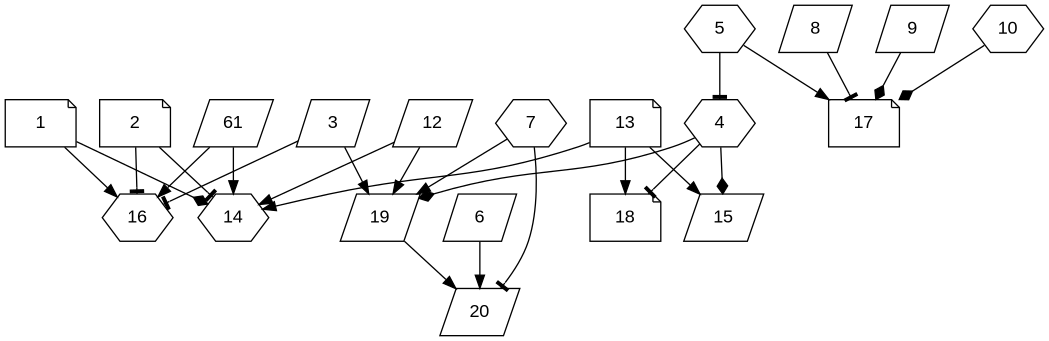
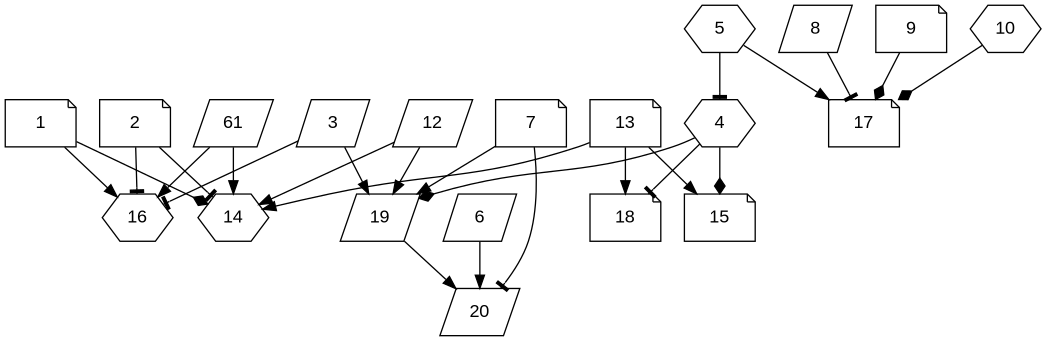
  digraph {
    fontname="Liberation Sans"
    node [alpha=0.15 fontname="Liberation Sans" shape=note]
    edge [arrowhead=normal fontname="Liberation Sans"]
    1 [expect_size=5721088]
    14 [alpha=0.08 expect_size=32068608 shape=hexagon]
    16 [alpha=0.14 expect_size=37175296 shape=hexagon]
    20 [alpha=0.08 expect_size=9618432 shape=parallelogram]
    2 [expect_size=15707136]
    3 [alpha=0.14 expect_size=14247936 shape=parallelogram]
    19 [expect_size=11852800 shape=parallelogram]
    4 [alpha=0.11 expect_size=44278784 shape=hexagon]
-   15 [alpha=0.04 expect_size=9888768 shape=parallelogram]
+   15 [alpha=0.04 expect_size=9888768]
    18 [alpha=0.10 expect_size=50655232]
    5 [alpha=0.12 expect_size=23334912 shape=hexagon]
    17 [alpha=0.16 expect_size=46116864]
    6 [alpha=0.04 expect_size=37761024 shape=parallelogram]
-   7 [alpha=0.02 expect_size=37820416 shape=hexagon]
+   7 [alpha=0.02 expect_size=37820416]
    8 [alpha=0.04 expect_size=10187776 shape=parallelogram]
-   9 [alpha=0.19 expect_size=48626688 shape=parallelogram]
+   9 [alpha=0.19 expect_size=48626688]
    10 [expect_size=37496832 shape=hexagon]
    n18 [alpha=0.19 expect_size=23319552 label=61 shape=parallelogram]
    12 [alpha=0.14 expect_size=11692032 shape=parallelogram]
    13 [alpha=0.05 expect_size=46403584]
    1 -> 14 [arrowhead=diamond]
    1 -> 16
    2 -> 14 [arrowhead=tee]
    2 -> 16 [arrowhead=tee]
    3 -> 16 [arrowhead=tee]
    3 -> 19
    19 -> 20
    4 -> 19 [arrowhead=diamond]
    4 -> 15 [arrowhead=diamond]
    4 -> 18 [arrowhead=tee]
    5 -> 4 [arrowhead=tee]
    5 -> 17
    6 -> 20
    7 -> 20 [arrowhead=tee]
    7 -> 19
    8 -> 17 [arrowhead=tee]
    9 -> 17 [arrowhead=diamond]
    10 -> 17 [arrowhead=diamond]
    n18 -> 14
    n18 -> 16
    12 -> 14
    12 -> 19
    13 -> 14
    13 -> 15
    13 -> 18
  }
